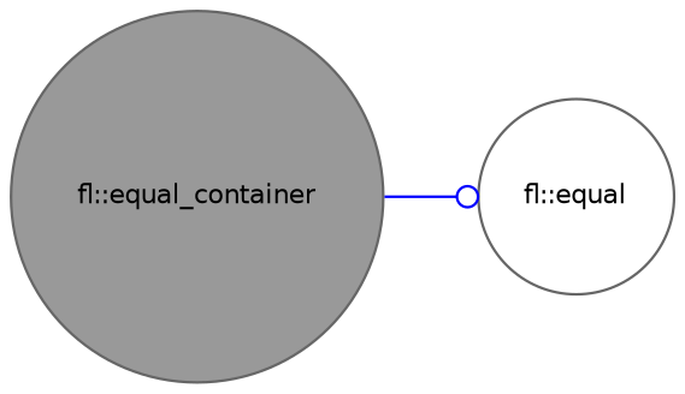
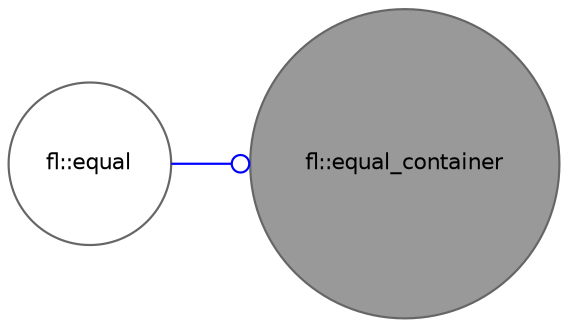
  digraph {
    rankdir=LR
    node [fontname=Helvetica fontsize=10 shape=circle style=filled]
    n1 [color=gray40 fillcolor=grey60 fontcolor=black height=0.2 label="fl::equal_container" width=0.4]
    n2 [color=grey40 fillcolor=white height=0.2 label="fl::equal" width=0.4]
-   n1 -> n2 [color=blue fontname=Helvetica fontsize=10 labelfontname=Helvetica labelfontsize=10 style=solid arrowhead=odot]
+   n2 -> n1 [color=blue fontname=Helvetica fontsize=10 labelfontname=Helvetica labelfontsize=10 style=solid arrowhead=odot]
  }
